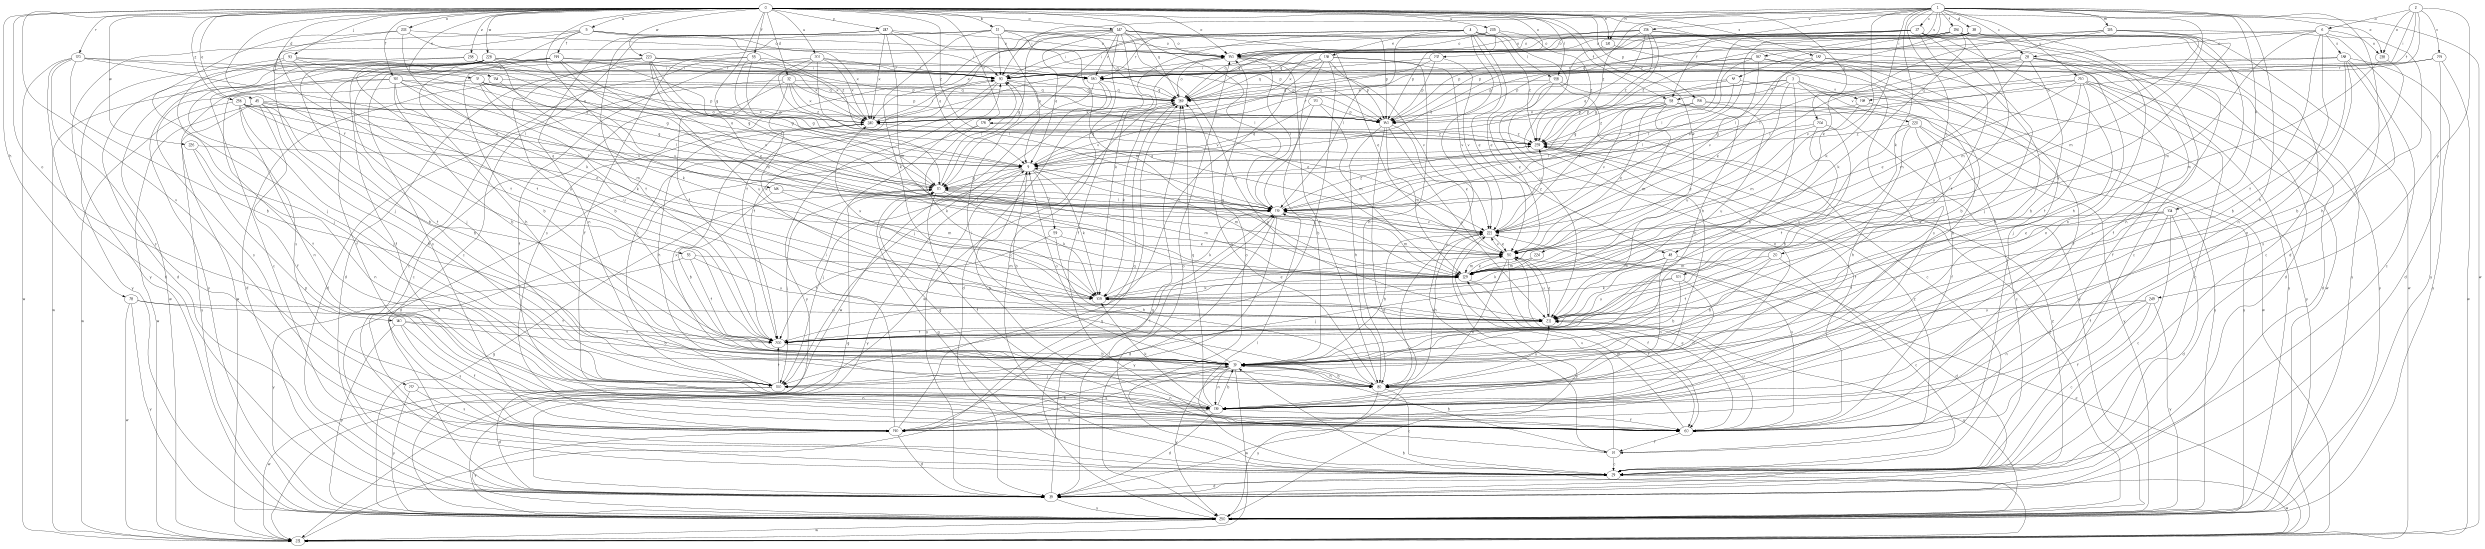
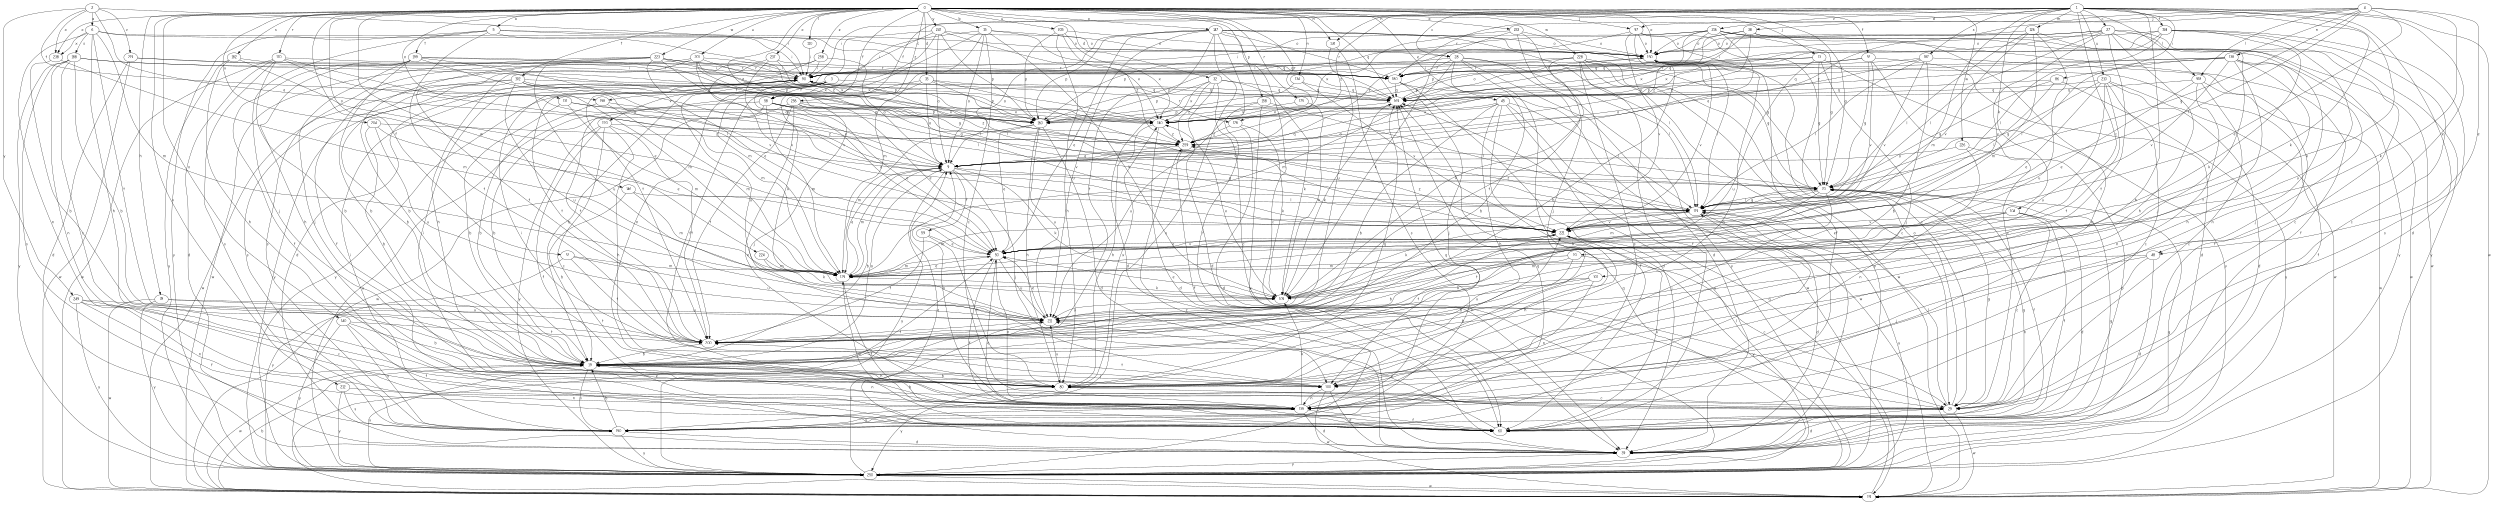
  strict digraph {
    fontname="Comic Neue"
    node [fontname="Comic Neue"]
    edge [fontname="Comic Neue"]
    0
    5
    15
    32
    33
    45
    53
    55
    58
    70
    78
-   93
+   93 [label=13]
    97
+   110
    n15 [label=918]
    131
    134
    136
    140
    146
    147
    150
    158
    169
    170
+   175
    178
    182
    192
    201
    204
    205
    212
    223
    224
    226
    228
    233
    237
    238
    247
    256
    258
    259
    90
    250
    100
    199
    200
    109
    129
    9
    29
    60
    39
    160
    240
    221
    80
    231
    19
    119
    211
    180
    50
    139
    190
    1
    20
    27
    28
    38
    48
    86
    101
    104
    126
    187
    194
    210
    216
    2
    6
    198
    219
    249
    188
    59
    3
    220
    4
    138
    0 -> 5 [label=a]
    0 -> 15 [label=b]
    0 -> 32 [label=d]
    0 -> 33 [label=d]
    0 -> 45 [label=e]
    0 -> 53 [label=f]
    0 -> 55 [label=f]
    0 -> 58 [label=f]
    0 -> 70 [label=g]
    0 -> 78 [label=h]
    0 -> 93 [label=j]
    0 -> 97 [label=j]
+   0 -> 110 [label=l]
    0 -> n15 [label=l]
+   0 -> 131 [label=n]
    0 -> 134 [label=n]
    0 -> 136 [label=n]
    0 -> 140 [label=o]
    0 -> 146 [label=o]
    0 -> 147 [label=o]
    0 -> 150 [label=o]
    0 -> 158 [label=p]
    0 -> 169 [label=q]
    0 -> 170 [label=r]
+   0 -> 175 [label=r]
    0 -> 178 [label=r]
    0 -> 182 [label=s]
    0 -> 192 [label=t]
    0 -> 201 [label=u]
    0 -> 204 [label=u]
    0 -> 205 [label=u]
    0 -> 212 [label=v]
    0 -> 223 [label=w]
    0 -> 224 [label=w]
    0 -> 226 [label=w]
    0 -> 228 [label=w]
    0 -> 233 [label=x]
    0 -> 237 [label=x]
    0 -> 238 [label=x]
    0 -> 247 [label=y]
    0 -> 256 [label=z]
    0 -> 258 [label=z]
    0 -> 259 [label=z]
    5 -> 150 [label=o]
    5 -> 259 [label=z]
    5 -> 90 [label=i]
    5 -> 250 [label=y]
    5 -> 100 [label=j]
    5 -> 199 [label=t]
    5 -> 200 [label=t]
    15 -> 150 [label=o]
    15 -> 169 [label=q]
    15 -> 90 [label=i]
    15 -> 109 [label=k]
    15 -> 129 [label=m]
    15 -> 9 [label=a]
    15 -> 29 [label=c]
    15 -> 60 [label=f]
    32 -> 169 [label=q]
    32 -> 259 [label=z]
    32 -> 109 [label=k]
    32 -> 29 [label=c]
    32 -> 39 [label=d]
    32 -> 160 [label=p]
    32 -> 240 [label=x]
    33 -> 169 [label=q]
-   33 -> 139 [label=t]
+   33 -> 200 [label=t]
    33 -> 109 [label=k]
    33 -> 9 [label=a]
    33 -> 160 [label=p]
    33 -> 221 [label=v]
    45 -> 250 [label=y]
    45 -> 9 [label=a]
    45 -> 60 [label=f]
    45 -> 240 [label=x]
    45 -> 80 [label=h]
    45 -> 231 [label=w]
    45 -> 19 [label=b]
    45 -> 119 [label=l]
    53 -> 250 [label=y]
    53 -> 200 [label=t]
    53 -> 129 [label=m]
    53 -> 211 [label=u]
    55 -> 70 [label=g]
    55 -> 29 [label=c]
    55 -> 39 [label=d]
    55 -> 240 [label=x]
    55 -> 221 [label=v]
    55 -> 180 [label=r]
    58 -> 259 [label=z]
    58 -> 250 [label=y]
    58 -> 129 [label=m]
    58 -> 240 [label=x]
    58 -> 221 [label=v]
    58 -> 19 [label=b]
    58 -> 50 [label=e]
    70 -> 90 [label=i]
    70 -> 100 [label=j]
    70 -> 109 [label=k]
    70 -> 129 [label=m]
    70 -> 60 [label=f]
    70 -> 119 [label=l]
    78 -> 250 [label=y]
    78 -> 200 [label=t]
    78 -> 231 [label=w]
    78 -> 211 [label=u]
    93 -> 70 [label=g]
    93 -> 250 [label=y]
    93 -> 100 [label=j]
    93 -> 160 [label=p]
    93 -> 211 [label=u]
    93 -> 180 [label=r]
    97 -> 150 [label=o]
    97 -> 259 [label=z]
    97 -> 29 [label=c]
-   60 -> 97 [label=f]
+   97 -> 60 [label=f]
    97 -> 221 [label=v]
    97 -> 19 [label=b]
+   110 -> 90 [label=i]
    n15 -> 169 [label=q]
    n15 -> 29 [label=c]
    n15 -> 231 [label=w]
    n15 -> 50 [label=e]
    n15 -> 139 [label=n]
    131 -> 129 [label=m]
    131 -> 9 [label=a]
    131 -> 160 [label=p]
    131 -> 19 [label=b]
    134 -> 169 [label=q]
    134 -> 39 [label=d]
    134 -> 221 [label=v]
    136 -> 211 [label=u]
    136 -> 190 [label=s]
    140 -> 250 [label=y]
    140 -> 200 [label=t]
    140 -> 60 [label=f]
    140 -> 19 [label=b]
    140 -> 190 [label=s]
    146 -> 129 [label=m]
    146 -> 19 [label=b]
    146 -> 119 [label=l]
    147 -> 70 [label=g]
    147 -> 150 [label=o]
    147 -> 200 [label=t]
    147 -> 9 [label=a]
    147 -> 29 [label=c]
    147 -> 60 [label=f]
    147 -> 160 [label=p]
    147 -> 119 [label=l]
    147 -> 211 [label=u]
    147 -> 180 [label=r]
    147 -> 50 [label=e]
    147 -> 190 [label=s]
    150 -> 90 [label=i]
    150 -> 221 [label=v]
    150 -> 80 [label=h]
    150 -> 231 [label=w]
    150 -> 119 [label=l]
    158 -> 250 [label=y]
    158 -> 160 [label=p]
    158 -> 119 [label=l]
    158 -> 211 [label=u]
    169 -> 150 [label=o]
    169 -> 109 [label=k]
    169 -> 240 [label=x]
    170 -> 9 [label=a]
    170 -> 39 [label=d]
    170 -> 231 [label=w]
    170 -> 19 [label=b]
    170 -> 119 [label=l]
    170 -> 180 [label=r]
    170 -> 190 [label=s]
+   175 -> 109 [label=k]
+   175 -> 240 [label=x]
    178 -> 259 [label=z]
    178 -> 109 [label=k]
    178 -> 39 [label=d]
    182 -> 250 [label=y]
    182 -> 80 [label=h]
    182 -> 180 [label=r]
    182 -> 50 [label=e]
    192 -> 70 [label=g]
    192 -> 169 [label=q]
    192 -> 129 [label=m]
    192 -> 231 [label=w]
    192 -> 19 [label=b]
    192 -> 119 [label=l]
    192 -> 211 [label=u]
    192 -> 190 [label=s]
    201 -> 90 [label=i]
    201 -> 200 [label=t]
    201 -> 60 [label=f]
    201 -> 160 [label=p]
    201 -> 240 [label=x]
    201 -> 221 [label=v]
    201 -> 119 [label=l]
    204 -> 259 [label=z]
    204 -> 19 [label=b]
    204 -> 211 [label=u]
    204 -> 50 [label=e]
    205 -> 150 [label=o]
    205 -> 259 [label=z]
    205 -> 160 [label=p]
    205 -> 240 [label=x]
    205 -> 80 [label=h]
    212 -> 250 [label=y]
    212 -> 139 [label=n]
    212 -> 190 [label=s]
    223 -> 90 [label=i]
    223 -> 240 [label=x]
    223 -> 231 [label=w]
    223 -> 19 [label=b]
    223 -> 119 [label=l]
    223 -> 211 [label=u]
    223 -> 180 [label=r]
    223 -> 50 [label=e]
    223 -> 190 [label=s]
    224 -> 109 [label=k]
    224 -> 129 [label=m]
    226 -> 9 [label=a]
    226 -> 60 [label=p]
    226 -> 139 [label=n]
    228 -> 70 [label=g]
    228 -> 90 [label=i]
    228 -> 250 [label=y]
    228 -> 109 [label=k]
    228 -> 29 [label=c]
    228 -> 60 [label=f]
    228 -> 231 [label=w]
    228 -> 180 [label=r]
    228 -> 190 [label=s]
    233 -> 150 [label=o]
    233 -> 100 [label=j]
    233 -> 200 [label=t]
    233 -> 109 [label=k]
    233 -> 240 [label=x]
    237 -> 9 [label=a]
    237 -> 160 [label=p]
    237 -> 221 [label=v]
    237 -> 180 [label=r]
    238 -> 129 [label=m]
    238 -> 19 [label=b]
    247 -> 150 [label=o]
    247 -> 200 [label=t]
    247 -> 129 [label=m]
    247 -> 9 [label=a]
    247 -> 160 [label=p]
    247 -> 240 [label=x]
    247 -> 139 [label=n]
    256 -> 100 [label=j]
    256 -> 200 [label=t]
    256 -> 160 [label=p]
    256 -> 240 [label=x]
    256 -> 231 [label=w]
    256 -> 50 [label=e]
    256 -> 139 [label=n]
    258 -> 90 [label=i]
    258 -> 9 [label=a]
    258 -> 39 [label=d]
    258 -> 80 [label=h]
    259 -> 9 [label=a]
    259 -> 60 [label=f]
    90 -> 169 [label=q]
    90 -> 250 [label=y]
    90 -> 200 [label=t]
    90 -> 50 [label=e]
    250 -> 70 [label=g]
    250 -> 169 [label=q]
    250 -> 259 [label=z]
    250 -> 231 [label=w]
    250 -> 211 [label=u]
    100 -> 90 [label=i]
    100 -> 200 [label=t]
    100 -> 39 [label=d]
    100 -> 231 [label=w]
    100 -> 139 [label=n]
    199 -> 70 [label=g]
    199 -> 90 [label=i]
    199 -> 100 [label=j]
    199 -> 129 [label=m]
    199 -> 60 [label=f]
    199 -> 221 [label=v]
    199 -> 80 [label=h]
    199 -> 19 [label=b]
    200 -> 19 [label=b]
    109 -> 240 [label=x]
    109 -> 211 [label=u]
    109 -> 50 [label=e]
    129 -> 109 [label=k]
    129 -> 9 [label=a]
    129 -> 60 [label=f]
    129 -> 50 [label=e]
    9 -> 70 [label=g]
    9 -> 169 [label=q]
    9 -> 250 [label=y]
    9 -> 100 [label=j]
    9 -> 109 [label=k]
    9 -> 129 [label=m]
    9 -> 19 [label=b]
    9 -> 59 [label=f]
    29 -> 70 [label=g]
    29 -> 150 [label=o]
    29 -> 39 [label=d]
    29 -> 231 [label=w]
    29 -> 119 [label=l]
    60 -> 70 [label=g]
    60 -> 129 [label=m]
    60 -> 221 [label=v]
    60 -> 211 [label=u]
    60 -> 50 [label=e]
    39 -> 70 [label=g]
-   39 -> 259 [label=z]
    39 -> 250 [label=y]
    39 -> 9 [label=a]
    39 -> 119 [label=l]
    160 -> 129 [label=m]
    160 -> 39 [label=d]
    160 -> 80 [label=h]
    160 -> 211 [label=u]
    160 -> 50 [label=e]
    240 -> 259 [label=z]
    240 -> 90 [label=i]
    240 -> 39 [label=d]
    240 -> 80 [label=h]
    221 -> 259 [label=z]
    221 -> 250 [label=y]
    221 -> 80 [label=h]
    221 -> 19 [label=b]
    221 -> 50 [label=e]
    80 -> 169 [label=q]
    80 -> 90 [label=i]
    80 -> 250 [label=y]
    80 -> 29 [label=c]
    80 -> 240 [label=x]
    80 -> 221 [label=v]
    80 -> 19 [label=b]
    80 -> 211 [label=u]
    231 -> 169 [label=q]
    231 -> 19 [label=b]
    231 -> 50 [label=e]
    19 -> 250 [label=y]
    19 -> 100 [label=j]
    19 -> 9 [label=a]
    19 -> 80 [label=h]
    19 -> 231 [label=w]
    19 -> 139 [label=n]
    19 -> 190 [label=s]
    119 -> 70 [label=g]
    119 -> 259 [label=z]
    119 -> 250 [label=y]
    119 -> 109 [label=k]
    119 -> 129 [label=m]
    119 -> 39 [label=d]
    119 -> 221 [label=v]
    211 -> 200 [label=t]
    211 -> 50 [label=e]
    180 -> 169 [label=q]
    180 -> 100 [label=j]
    180 -> 39 [label=d]
    180 -> 231 [label=w]
    50 -> 129 [label=m]
    50 -> 60 [label=f]
    50 -> 221 [label=v]
    50 -> 211 [label=u]
    50 -> 139 [label=n]
    139 -> 169 [label=q]
    139 -> 109 [label=k]
    139 -> 9 [label=a]
    139 -> 60 [label=f]
    139 -> 39 [label=d]
    139 -> 19 [label=b]
    139 -> 190 [label=s]
    190 -> 169 [label=q]
    190 -> 90 [label=i]
    190 -> 250 [label=y]
    190 -> 39 [label=d]
    190 -> 19 [label=b]
    190 -> 119 [label=l]
    1 -> 58 [label=f]
    1 -> 136 [label=n]
    1 -> 259 [label=z]
    1 -> 90 [label=i]
    1 -> 109 [label=k]
    1 -> 129 [label=m]
    1 -> 39 [label=d]
    1 -> 80 [label=h]
    1 -> 231 [label=w]
    1 -> 20 [label=c]
    1 -> 27 [label=c]
    1 -> 28 [label=c]
    1 -> 38 [label=d]
    1 -> 48 [label=e]
    1 -> 86 [label=i]
    1 -> 101 [label=k]
    1 -> 104 [label=k]
    1 -> 126 [label=m]
    1 -> 187 [label=s]
    1 -> 194 [label=t]
    1 -> 210 [label=u]
    1 -> 216 [label=v]
    20 -> 200 [label=t]
    20 -> 129 [label=m]
    20 -> 29 [label=c]
    20 -> 19 [label=b]
    27 -> 150 [label=o]
    27 -> 169 [label=q]
    27 -> 90 [label=i]
    27 -> 250 [label=y]
    27 -> 100 [label=j]
    27 -> 200 [label=t]
    27 -> 29 [label=c]
    27 -> 221 [label=v]
    27 -> 80 [label=h]
    27 -> 119 [label=l]
    28 -> 250 [label=y]
    28 -> 129 [label=m]
    28 -> 39 [label=d]
    28 -> 160 [label=p]
    28 -> 19 [label=b]
    28 -> 119 [label=l]
    28 -> 180 [label=r]
    28 -> 139 [label=n]
    38 -> 150 [label=o]
    38 -> 259 [label=z]
    38 -> 160 [label=p]
    38 -> 240 [label=x]
    38 -> 231 [label=w]
    38 -> 139 [label=n]
    48 -> 100 [label=j]
    48 -> 129 [label=m]
    48 -> 39 [label=d]
    48 -> 139 [label=n]
    86 -> 70 [label=g]
    86 -> 169 [label=q]
    86 -> 250 [label=y]
    86 -> 119 [label=l]
    101 -> 109 [label=k]
    101 -> 19 [label=b]
    101 -> 211 [label=u]
    101 -> 139 [label=n]
    104 -> 200 [label=t]
    104 -> 29 [label=c]
    104 -> 60 [label=f]
    104 -> 39 [label=d]
    104 -> 221 [label=v]
    104 -> 50 [label=e]
    126 -> 150 [label=o]
    126 -> 250 [label=y]
    126 -> 129 [label=m]
    126 -> 221 [label=v]
    126 -> 119 [label=l]
    126 -> 211 [label=u]
    187 -> 90 [label=i]
    187 -> 9 [label=a]
    187 -> 60 [label=f]
    187 -> 221 [label=v]
    187 -> 19 [label=b]
    187 -> 119 [label=l]
    194 -> 150 [label=o]
    194 -> 169 [label=q]
    194 -> 109 [label=k]
    194 -> 29 [label=c]
    194 -> 240 [label=x]
    194 -> 119 [label=l]
    194 -> 211 [label=u]
    194 -> 190 [label=s]
    210 -> 70 [label=g]
    210 -> 169 [label=q]
    210 -> 200 [label=t]
    210 -> 29 [label=c]
    210 -> 60 [label=f]
    210 -> 39 [label=d]
    210 -> 211 [label=u]
    210 -> 50 [label=e]
    216 -> 70 [label=g]
    216 -> 150 [label=o]
    216 -> 169 [label=q]
    216 -> 259 [label=z]
    216 -> 90 [label=i]
    216 -> 9 [label=a]
    216 -> 60 [label=f]
    216 -> 160 [label=p]
    216 -> 139 [label=n]
    2 -> 238 [label=x]
    2 -> 90 [label=i]
    2 -> 9 [label=a]
    2 -> 6 [label=a]
    2 -> 198 [label=t]
    2 -> 219 [label=v]
    2 -> 249 [label=y]
    6 -> 169 [label=q]
    6 -> 238 [label=x]
    6 -> 200 [label=t]
    6 -> 129 [label=m]
    6 -> 80 [label=h]
    6 -> 139 [label=n]
    6 -> 28 [label=c]
    6 -> 188 [label=s]
    198 -> 129 [label=m]
    198 -> 160 [label=p]
    198 -> 19 [label=b]
    219 -> 39 [label=d]
    219 -> 240 [label=x]
    219 -> 231 [label=w]
    219 -> 180 [label=r]
    249 -> 250 [label=y]
    249 -> 29 [label=c]
    249 -> 60 [label=f]
    249 -> 211 [label=u]
    249 -> 139 [label=n]
    188 -> 90 [label=i]
    188 -> 250 [label=y]
    188 -> 29 [label=c]
    188 -> 160 [label=p]
    188 -> 19 [label=b]
    188 -> 139 [label=n]
    188 -> 190 [label=s]
    59 -> 200 [label=t]
    59 -> 80 [label=h]
    59 -> 50 [label=e]
    3 -> 58 [label=f]
    3 -> 178 [label=r]
    3 -> 250 [label=y]
-   3 -> 221 [label=v]
    3 -> 19 [label=b]
    3 -> 211 [label=u]
    3 -> 198 [label=t]
    3 -> 220 [label=v]
    220 -> 259 [label=z]
    220 -> 250 [label=y]
    220 -> 200 [label=t]
    220 -> 29 [label=c]
    220 -> 60 [label=f]
    220 -> 80 [label=h]
    4 -> 70 [label=g]
    4 -> 97 [label=j]
    4 -> n15 [label=l]
    4 -> 259 [label=z]
    4 -> 109 [label=k]
-   4 -> 231 [label=w]
+   138 -> 231 [label=w]
    4 -> 119 [label=l]
    4 -> 180 [label=r]
    4 -> 50 [label=e]
    4 -> 48 [label=e]
    4 -> 138 [label=n]
    138 -> 169 [label=q]
    138 -> 100 [label=j]
    138 -> 200 [label=t]
    138 -> 160 [label=p]
    138 -> 221 [label=v]
    138 -> 80 [label=h]
    138 -> 119 [label=l]
    138 -> 180 [label=r]
  }
